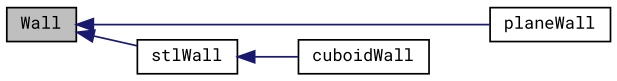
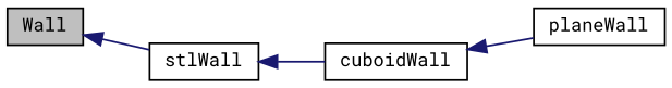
  digraph {
    fontname="Roboto Mono"
    rankdir=LR
    node [color=black fillcolor=white fontname="Roboto Mono" fontsize=10 shape=record style=filled]
    edge [color=midnightblue dir=back fontname="Roboto Mono" fontsize=10 labelfontname=Helvetica labelfontsize=10 style=solid]
    n1 [fillcolor=grey75 fontcolor=black height=0.2 label=Wall width=0.4]
    n2 [height=0.2 label=planeWall width=0.4]
    n3 [height=0.2 label=stlWall width=0.4]
    n4 [height=0.2 label=cuboidWall width=0.4]
-   n1 -> n2
+   n4 -> n2
    n1 -> n3
    n3 -> n4
  }
